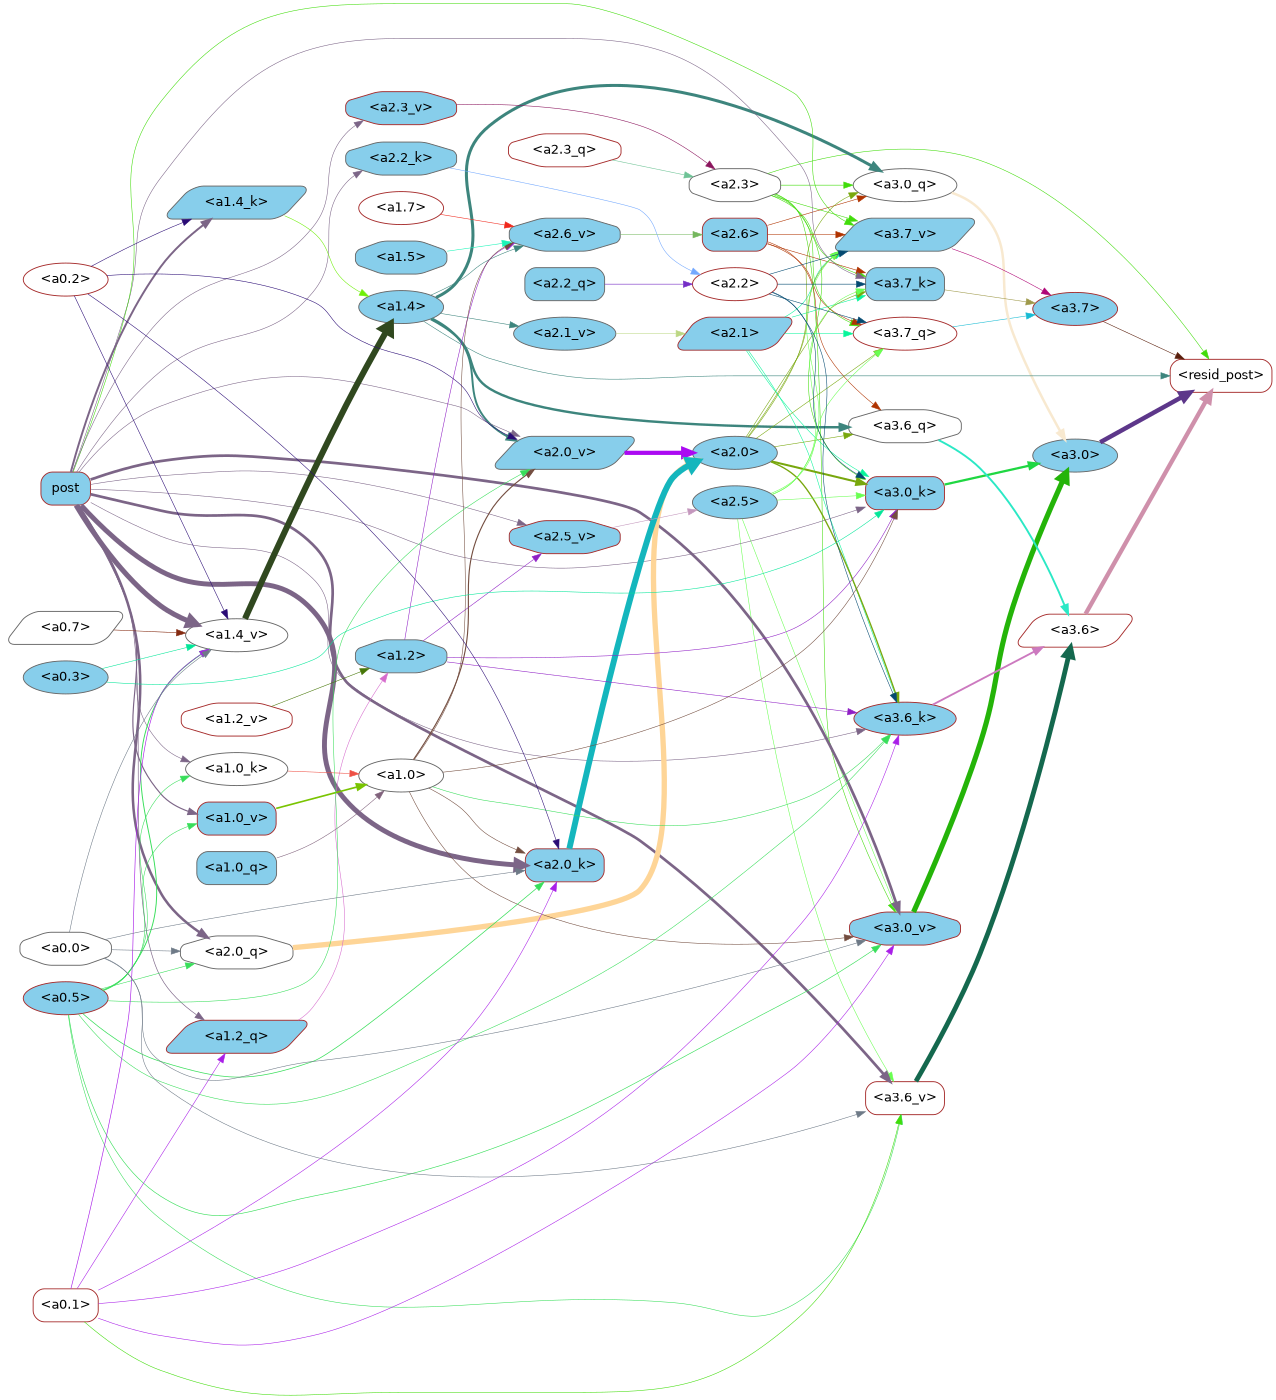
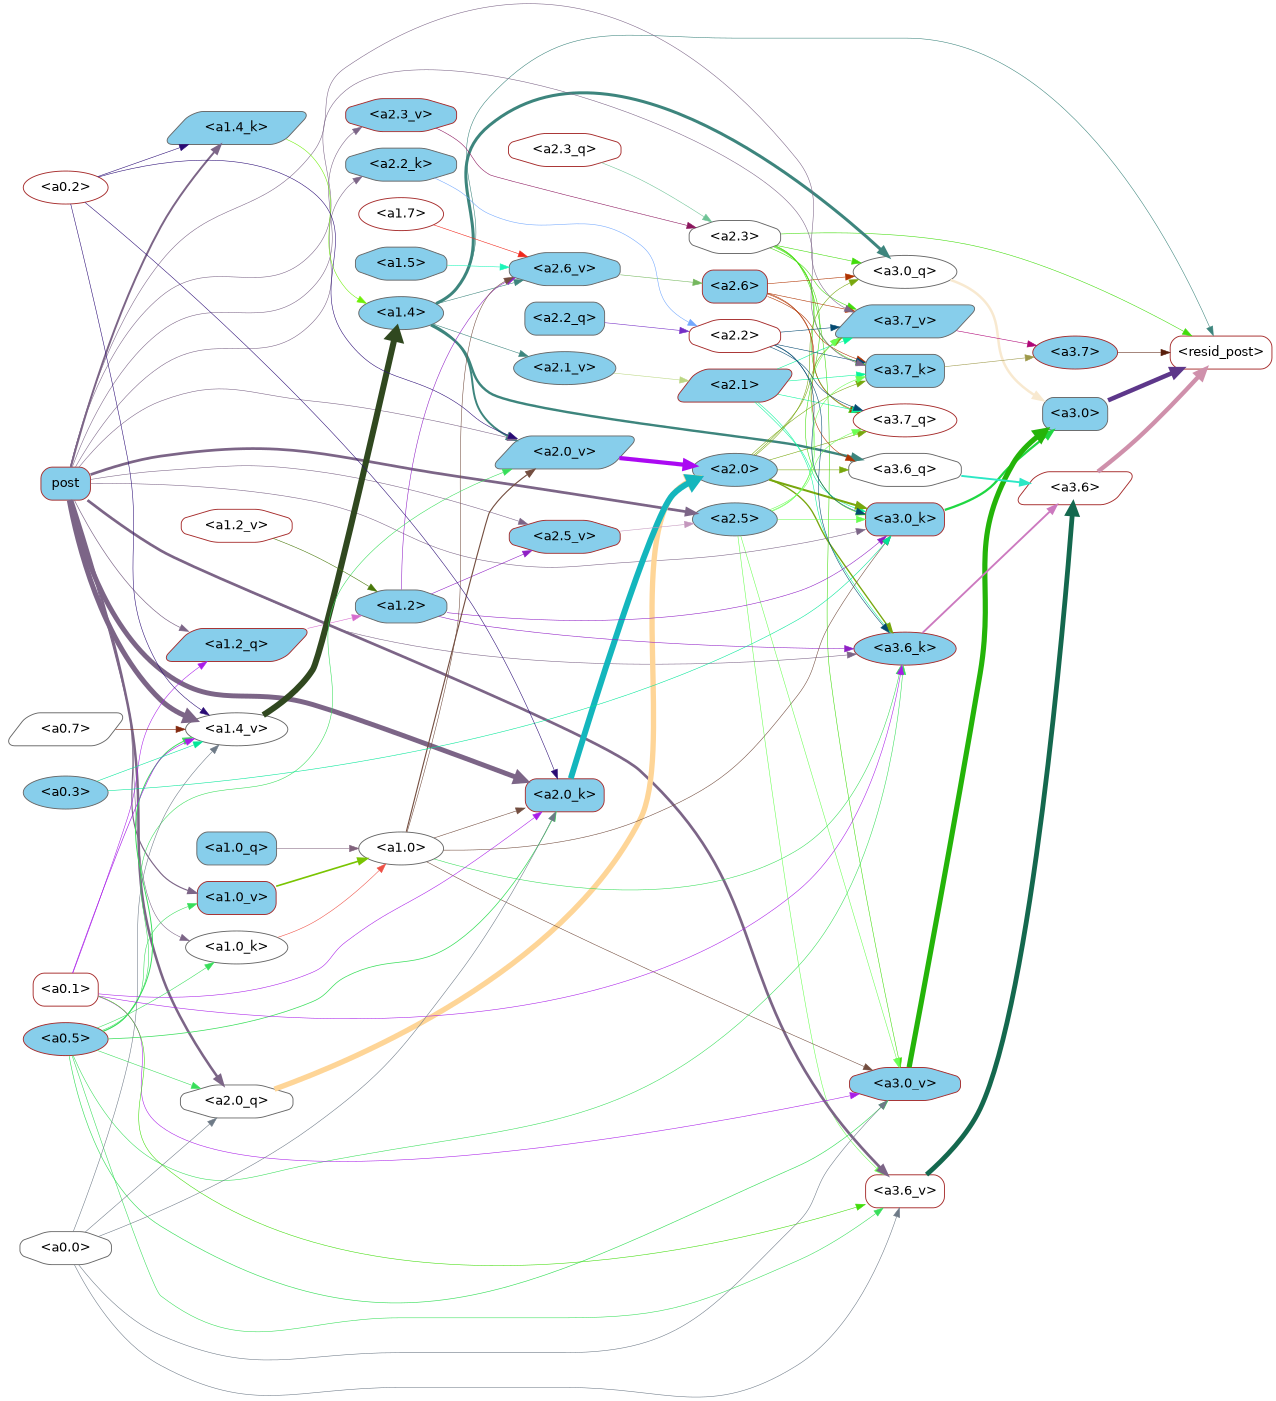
  strict digraph {
    rankdir=LR
    splines=true
    node [color=gray40 fillcolor=skyblue fontname=Helvetica shape=ellipse style="filled, rounded"]
    edge [color="#7c6587" penwidth=0.6]
    "<a3.7>" [color=brown]
    "<resid_post>" [color=brown fillcolor=white shape=box]
    "<a3.6>" [color=brown fillcolor=white shape=parallelogram]
-   "<a3.0>"
+   "<a3.0>" [shape=box]
    "<a2.3>" [fillcolor=white shape=octagon]
    "<a3.7_q>" [color=brown fillcolor=white]
    "<a3.0_q>" [fillcolor=white]
    "<a3.7_k>" [shape=box]
    "<a3.0_k>" [color=brown shape=box]
    "<a3.7_v>" [shape=parallelogram]
    "<a3.0_v>" [color=brown shape=octagon]
    "<a1.4>"
    "<a3.6_q>" [fillcolor=white shape=octagon]
    "<a2.6_v>" [shape=octagon]
    "<a2.1_v>"
    "<a2.0_v>" [shape=parallelogram]
    "<a2.6>" [color=brown shape=box]
    "<a2.1>" [color=brown shape=parallelogram]
    "<a2.0>"
    "<a3.6_k>" [color=brown]
    "<a3.6_v>" [color=brown fillcolor=white shape=box]
    "<a2.5>"
-   "<a2.2>" [color=brown fillcolor=white]
+   "<a2.2>" [color=brown fillcolor=white shape=octagon]
    n24 [color=brown label=post shape=box]
    "<a2.0_q>" [fillcolor=white shape=octagon]
    "<a2.2_k>" [shape=octagon]
    "<a2.0_k>" [color=brown shape=box]
    "<a2.5_v>" [color=brown shape=octagon]
    "<a2.3_v>" [color=brown shape=octagon]
    "<a1.2_q>" [color=brown shape=parallelogram]
    "<a1.4_k>" [shape=parallelogram]
    "<a1.0_k>" [fillcolor=white]
    "<a1.4_v>" [fillcolor=white]
    "<a1.0_v>" [color=brown shape=box]
    "<a1.2>" [shape=octagon]
    "<a1.0>" [fillcolor=white]
    "<a0.5>" [color=brown]
    "<a0.1>" [color=brown fillcolor=white shape=box]
    "<a0.3>"
    "<a0.0>" [fillcolor=white shape=octagon]
    "<a2.3_q>" [color=brown fillcolor=white shape=octagon]
    "<a2.2_q>" [shape=box]
    "<a0.2>" [color=brown fillcolor=white]
    "<a1.7>" [color=brown fillcolor=white]
    "<a1.5>" [shape=octagon]
    "<a1.0_q>" [shape=box]
    "<a1.2_v>" [color=brown fillcolor=white shape=octagon]
    "<a0.7>" [fillcolor=white shape=parallelogram]
    "<a3.7>" -> "<resid_post>" [color="#591e0b"]
    "<a3.6>" -> "<resid_post>" [color="#cf90ab" penwidth=4.751612067222595]
    "<a3.0>" -> "<resid_post>" [color="#5d378a" penwidth=4.884142994880676]
    "<a2.3>" -> "<resid_post>" [color="#41dc0a"]
    "<a2.3>" -> "<a3.7_q>" [color="#41dc0a"]
    "<a2.3>" -> "<a3.0_q>" [color="#41dc0a"]
    "<a2.3>" -> "<a3.7_k>" [color="#41dc0a"]
    "<a2.3>" -> "<a3.0_k>" [color="#41dc0a"]
    "<a2.3>" -> "<a3.7_v>" [color="#41dc0a"]
    "<a2.3>" -> "<a3.0_v>" [color="#41dc0a"]
-   "<a3.7_q>" -> "<a3.7>" [color="#18bbd3"]
    "<a3.0_q>" -> "<a3.0>" [color="#f8e9d0" penwidth=2.7421876192092896]
    "<a3.7_k>" -> "<a3.7>" [color="#9e994a"]
    "<a3.0_k>" -> "<a3.0>" [color="#1fd742" penwidth=2.476402521133423]
    "<a3.7_v>" -> "<a3.7>" [color="#af0676"]
    "<a3.0_v>" -> "<a3.0>" [color="#24b409" penwidth=5.652270674705505]
    "<a1.4>" -> "<resid_post>" [color="#3d857d"]
    "<a1.4>" -> "<a3.0_q>" [color="#3d857d" penwidth=3.3040847778320312]
    "<a1.4>" -> "<a3.6_q>" [color="#3d857d" penwidth=2.6469622254371643]
    "<a1.4>" -> "<a2.6_v>" [color="#3d857d"]
    "<a1.4>" -> "<a2.1_v>" [color="#3d857d"]
    "<a1.4>" -> "<a2.0_v>" [color="#3d857d" penwidth=2.1286070346832275]
    "<a3.6_q>" -> "<a3.6>" [color="#2be8c5" penwidth=2.091020345687866]
    "<a2.6_v>" -> "<a2.6>" [color="#75b75e"]
    "<a2.1_v>" -> "<a2.1>" [color="#bcd784"]
    "<a2.0_v>" -> "<a2.0>" [color="#ab09f2" penwidth=4.5950857400894165]
    "<a2.6>" -> "<a3.7_q>" [color="#b03300"]
    "<a2.6>" -> "<a3.0_q>" [color="#b03300"]
    "<a2.6>" -> "<a3.7_k>" [color="#b03300"]
    "<a2.6>" -> "<a3.7_v>" [color="#b03300"]
    "<a2.6>" -> "<a3.6_q>" [color="#b03300"]
    "<a2.1>" -> "<a3.7_q>" [color="#08f59b"]
    "<a2.1>" -> "<a3.7_k>" [color="#08f59b"]
    "<a2.1>" -> "<a3.0_k>" [color="#08f59b"]
    "<a2.1>" -> "<a3.7_v>" [color="#08f59b"]
    "<a2.1>" -> "<a3.6_k>" [color="#08f59b"]
    "<a2.0>" -> "<a3.7_q>" [color="#78a70d"]
    "<a2.0>" -> "<a3.0_q>" [color="#78a70d"]
    "<a2.0>" -> "<a3.7_k>" [color="#78a70d"]
    "<a2.0>" -> "<a3.0_k>" [color="#78a70d" penwidth=2.2137351036071777]
    "<a2.0>" -> "<a3.7_v>" [color="#78a70d"]
    "<a2.0>" -> "<a3.6_q>" [color="#78a70d"]
    "<a2.0>" -> "<a3.6_k>" [color="#78a70d" penwidth=1.4757367372512817]
    "<a3.6_k>" -> "<a3.6>" [color="#cc79bf" penwidth=2.048597991466522]
    "<a3.6_v>" -> "<a3.6>" [color="#14684e" penwidth=5.2550448179244995]
    "<a2.5>" -> "<a3.7_q>" [color="#6aff52"]
    "<a2.5>" -> "<a3.7_k>" [color="#6aff52"]
    "<a2.5>" -> "<a3.0_k>" [color="#6aff52"]
    "<a2.5>" -> "<a3.7_v>" [color="#6aff52"]
    "<a2.5>" -> "<a3.0_v>" [color="#6aff52"]
    "<a2.5>" -> "<a3.6_v>" [color="#6aff52"]
    "<a2.2>" -> "<a3.7_q>" [color="#044a71"]
    "<a2.2>" -> "<a3.7_k>" [color="#044a71"]
    "<a2.2>" -> "<a3.0_k>" [color="#044a71"]
    "<a2.2>" -> "<a3.7_v>" [color="#044a71"]
    "<a2.2>" -> "<a3.6_k>" [color="#044a71"]
    n24 -> "<a3.7_k>"
    n24 -> "<a3.0_k>"
-   n24 -> "<a3.7_v>" [color="#41dc0a"]
-   n24 -> "<a3.0_v>" [penwidth=2.972973108291626]
+   n24 -> "<a3.7_v>"
+   n24 -> "<a2.5>" [penwidth=2.972973108291626]
    n24 -> "<a2.0_v>"
    n24 -> "<a3.6_k>"
    n24 -> "<a3.6_v>" [penwidth=2.9582033157348633]
    n24 -> "<a2.0_q>" [penwidth=2.7699792869389057]
    n24 -> "<a2.2_k>"
    n24 -> "<a2.0_k>" [penwidth=5.362775564193726]
    n24 -> "<a2.5_v>"
    n24 -> "<a2.3_v>"
    n24 -> "<a1.2_q>" [penwidth=0.7193574905395508]
    n24 -> "<a1.4_k>" [penwidth=2.147887945175171]
    n24 -> "<a1.0_k>"
    n24 -> "<a1.4_v>" [penwidth=5.545122385025024]
    n24 -> "<a1.0_v>" [penwidth=1.26444411277771]
    "<a2.0_q>" -> "<a2.0>" [color="#fed597" penwidth=5.819834470748901]
    "<a2.2_k>" -> "<a2.2>" [color="#73a8fe"]
    "<a2.0_k>" -> "<a2.0>" [color="#14b6bd" penwidth=6.470837593078613]
    "<a2.5_v>" -> "<a2.5>" [color="#c497bd"]
    "<a2.3_v>" -> "<a2.3>" [color="#8b155d"]
    "<a1.2_q>" -> "<a1.2>" [color="#d66bcd"]
    "<a1.4_k>" -> "<a1.4>" [color="#6fef08"]
    "<a1.0_k>" -> "<a1.0>" [color="#ee5146"]
    "<a1.4_v>" -> "<a1.4>" [color="#30481f" penwidth=6.635385513305664]
    "<a1.0_v>" -> "<a1.0>" [color="#79c401" penwidth=1.807669460773468]
    "<a1.2>" -> "<a3.0_k>" [color="#8f1fc5"]
    "<a1.2>" -> "<a2.6_v>" [color="#8f1fc5"]
    "<a1.2>" -> "<a3.6_k>" [color="#8f1fc5"]
    "<a1.2>" -> "<a2.5_v>" [color="#8f1fc5"]
    "<a1.0>" -> "<a3.0_k>" [color="#734d3f"]
    "<a1.0>" -> "<a3.0_v>" [color="#734d3f"]
    "<a1.0>" -> "<a2.6_v>" [color="#734d3f"]
    "<a1.0>" -> "<a2.0_v>" [color="#734d3f" penwidth=1.2240618467330933]
    "<a1.0>" -> "<a3.6_k>" [color="#38de5a"]
    "<a1.0>" -> "<a2.0_k>" [color="#734d3f"]
    "<a0.5>" -> "<a3.0_v>" [color="#38de5a" penwidth=0.6790935099124908]
    "<a0.5>" -> "<a2.0_v>" [color="#38de5a"]
    "<a0.5>" -> "<a3.6_k>" [color="#38de5a"]
    "<a0.5>" -> "<a3.6_v>" [color="#38de5a"]
    "<a0.5>" -> "<a2.0_q>" [color="#38de5a"]
    "<a0.5>" -> "<a2.0_k>" [color="#38de5a" penwidth=0.7897988557815552]
    "<a0.5>" -> "<a1.0_k>" [color="#38de5a"]
    "<a0.5>" -> "<a1.4_v>" [color="#38de5a" penwidth=1.0479987859725952]
    "<a0.5>" -> "<a1.0_v>" [color="#38de5a"]
    "<a0.1>" -> "<a3.0_v>" [color="#a91ee8"]
    "<a0.1>" -> "<a3.6_k>" [color="#a91ee8"]
    "<a0.1>" -> "<a3.6_v>" [color="#41dc0a"]
    "<a0.1>" -> "<a2.0_k>" [color="#a91ee8"]
    "<a0.1>" -> "<a1.2_q>" [color="#a91ee8"]
    "<a0.1>" -> "<a1.4_v>" [color="#a91ee8" penwidth=0.7031502723693848]
    "<a0.3>" -> "<a3.0_k>" [color="#02e698"]
    "<a0.3>" -> "<a1.4_v>" [color="#02e698"]
    "<a0.0>" -> "<a3.0_v>" [color="#6e7a87"]
    "<a0.0>" -> "<a3.6_v>" [color="#6e7a87"]
    "<a0.0>" -> "<a2.0_q>" [color="#6e7a87"]
    "<a0.0>" -> "<a2.0_k>" [color="#6e7a87"]
    "<a0.0>" -> "<a1.4_v>" [color="#6e7a87"]
    "<a2.3_q>" -> "<a2.3>" [color="#6ec396"]
    "<a2.2_q>" -> "<a2.2>" [color="#752ec6"]
    "<a0.2>" -> "<a2.0_v>" [color="#2a0b75"]
    "<a0.2>" -> "<a2.0_k>" [color="#2a0b75"]
    "<a0.2>" -> "<a1.4_k>" [color="#2a0b75"]
    "<a0.2>" -> "<a1.4_v>" [color="#2a0b75"]
    "<a1.7>" -> "<a2.6_v>" [color="#f0281c"]
    "<a1.5>" -> "<a2.6_v>" [color="#1bf5b8"]
    "<a1.0_q>" -> "<a1.0>" [color="#80627c"]
    "<a1.2_v>" -> "<a1.2>" [color="#477708"]
    "<a0.7>" -> "<a1.4_v>" [color="#842a10"]
  }
